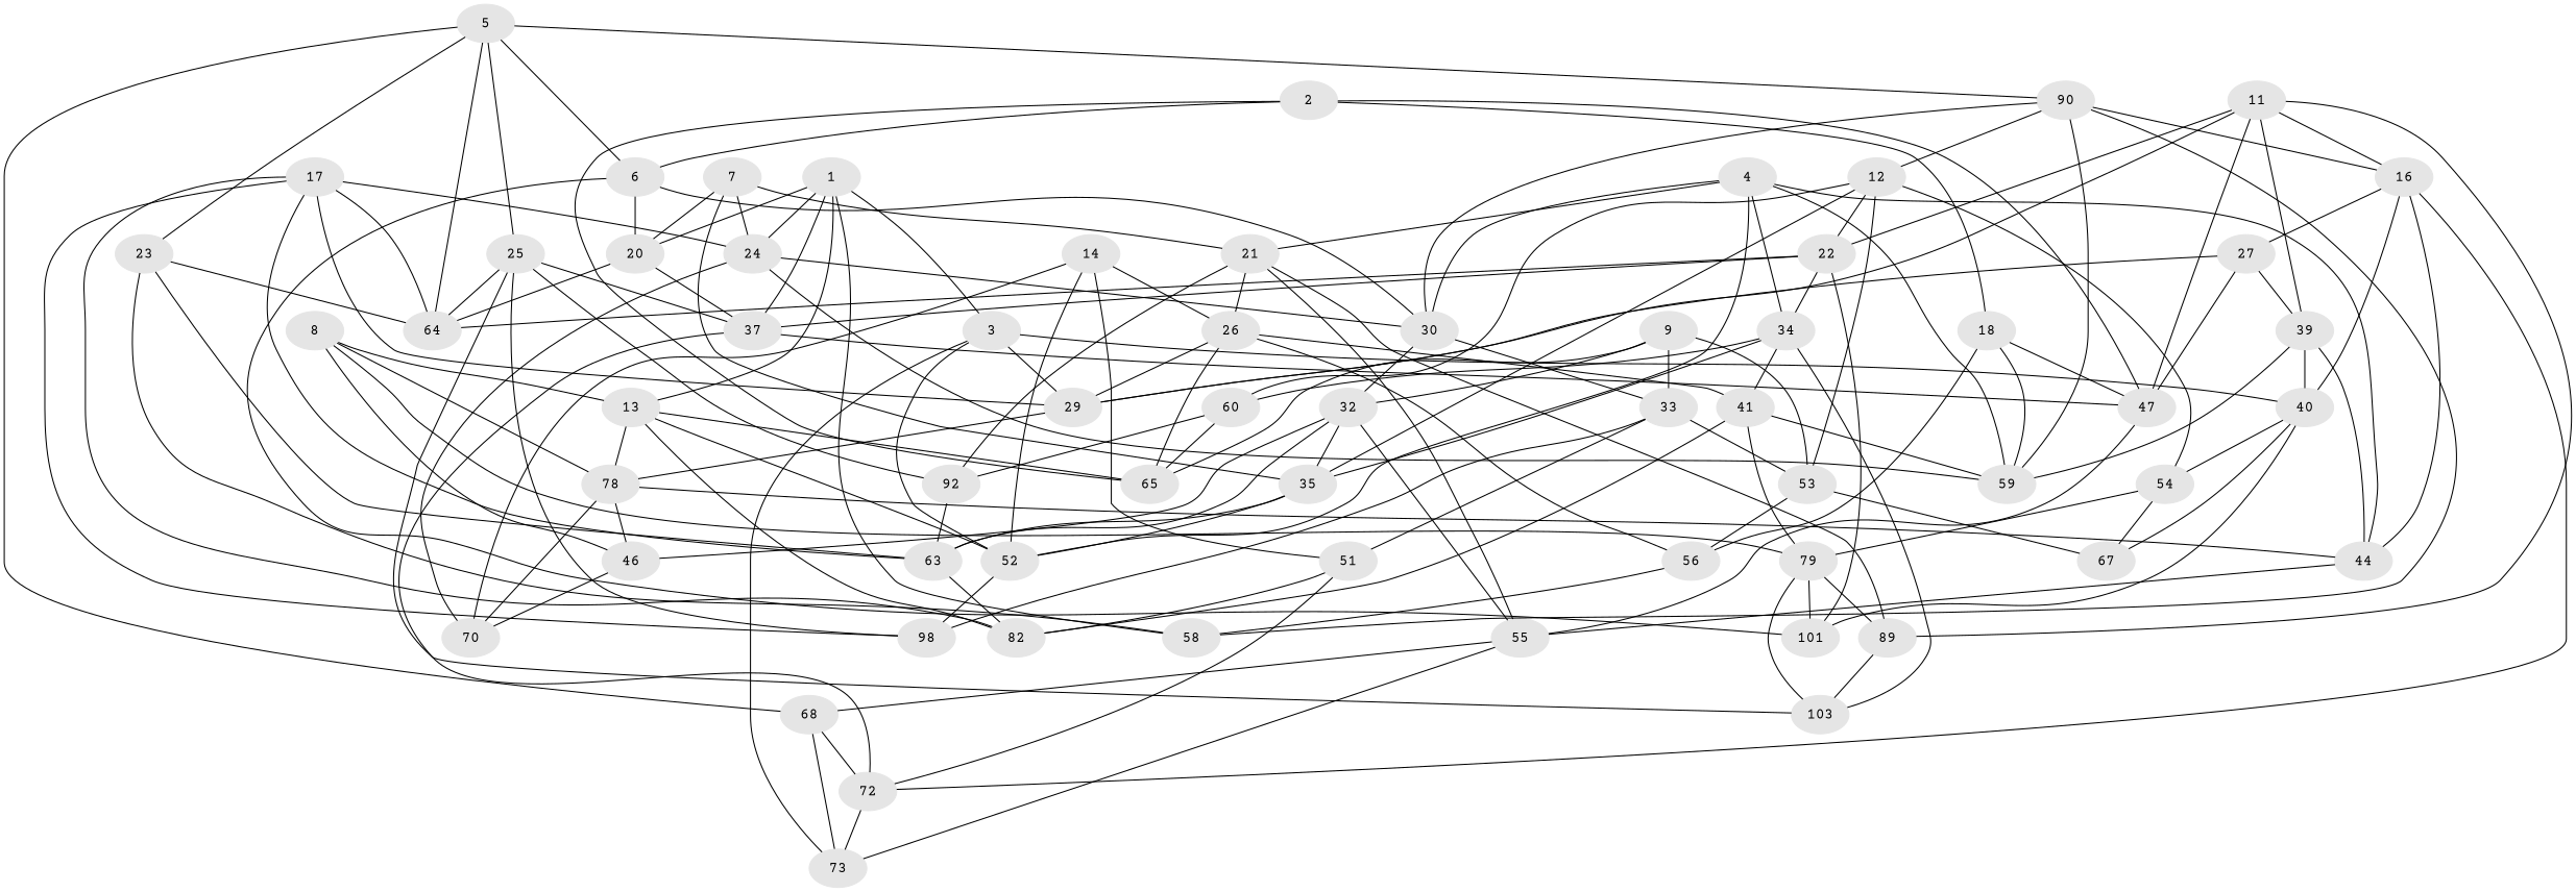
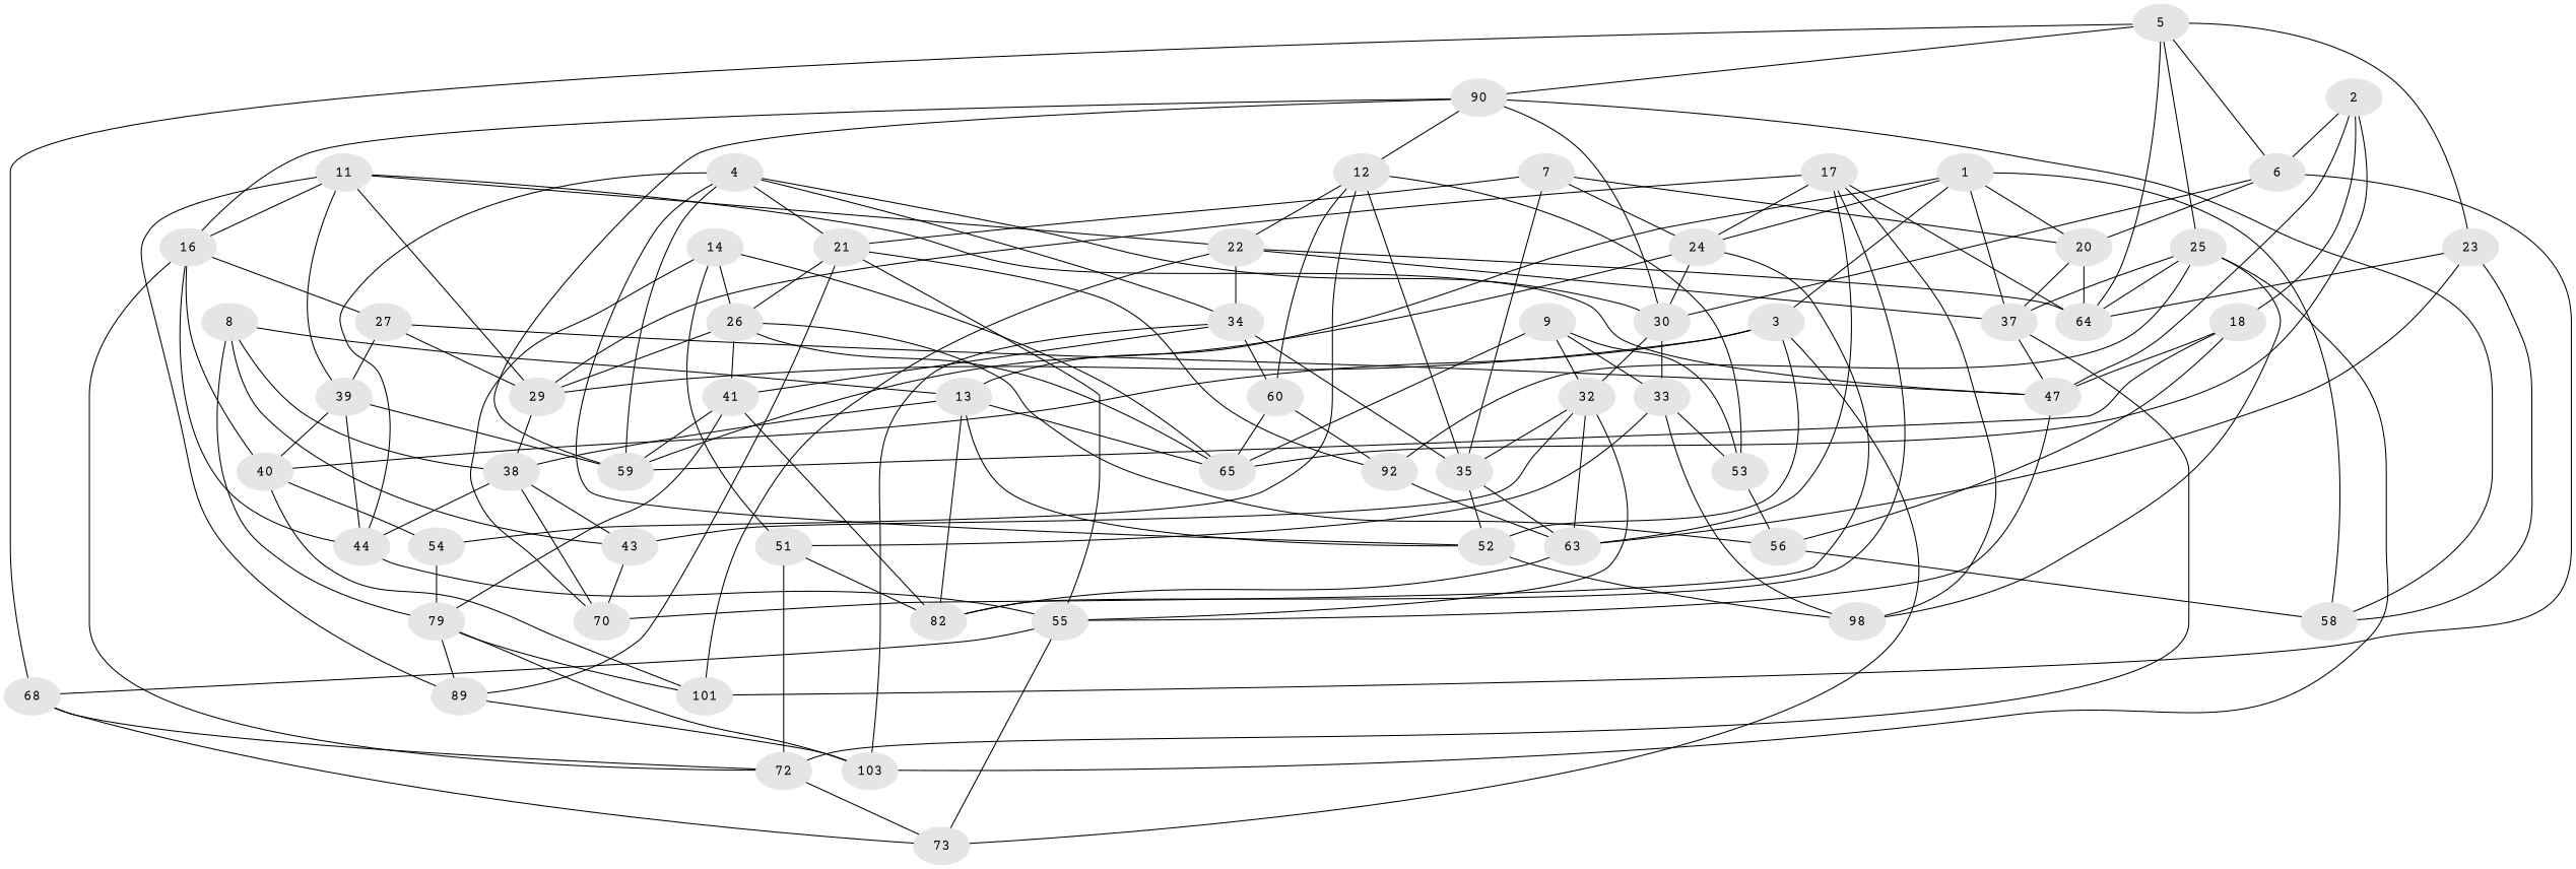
  graph {
    fontname="Courier Prime"
    node [color=gray90 fontname="Courier Prime" style=filled]
    edge [fontname="Courier Prime"]
    1 [super="+19"]
    3 [super="+90"]
    13 [super="+49"]
    20 [super="+100"]
    24 [super="+85"]
    37 [super="+95"]
    58
    29 [super="+77"]
    40 [super="+80"]
    52 [super="+78"]
    73
    65 [super="+92"]
-   38 [super="+75" label=78]
+   38 [super="+75"]
    82 [super="+99"]
    64 [super="+74"]
    30 [super="+91"]
    59 [super="+88"]
    70
    n19 [label=47 super="+50"]
    72 [super="+97"]
    6 [super="+61"]
    101
    2
    18
    56
    55 [super="+66"]
    54
-   67
    98
    4 [super="+15"]
    21 [super="+102"]
    34 [super="+57"]
    44 [super="+45"]
    89
    26 [super="+31"]
    n36 [label=92]
    32 [super="+47"]
    33 [super="+76"]
    35 [super="+46"]
    60
    103
    41 [super="+71"]
    5 [super="+93"]
    n44 [label=90 super="+84"]
    23
    25 [super="+81"]
    68
    12 [super="+48"]
    16 [super="+83"]
    63 [super="+69"]
    7
    8
-   43 [label=46]
+   43
    79 [super="+87"]
    9
    53 [super="+94"]
    51
    22 [super="+36"]
    27
    11 [super="+86"]
    39 [super="+96"]
    14
    17 [super="+28"]
    1 -- 3
    1 -- 13
    1 -- 20
    1 -- 24
    1 -- 37
    1 -- 58
    3 -- 29
    3 -- 40
    3 -- 52 [weight=2]
    3 -- 73
    13 -- 52
    13 -- 65
    13 -- 38
    13 -- 82
    20 -- 37
    20 -- 64
    24 -- 30
    24 -- 59
    24 -- 70
    37 -- n19
    37 -- 72
    29 -- 38
    40 -- 101
    40 -- 54
-   40 -- 67
    52 -- 98
    38 -- 70
    38 -- 44
    38 -- 43
    30 -- 32
    30 -- 33
    n19 -- 55
    72 -- 73
    6 -- 20 [weight=2]
    6 -- 30
    6 -- 101
    2 -- 65
    2 -- n19
    2 -- 6
    2 -- 18
    18 -- 59
    18 -- n19
    18 -- 56
    56 -- 58
    55 -- 73
    55 -- 68
-   54 -- 67
    54 -- 79
    4 -- 52
    4 -- 30
    4 -- 59
    4 -- 21
    4 -- 34
    4 -- 44
    21 -- 55
    21 -- 89
    21 -- 26
    21 -- n36
    34 -- 35
    34 -- 60
    34 -- 103
    34 -- 41
    44 -- 55
    89 -- 103
    26 -- 29
    26 -- 65
    26 -- 56
    26 -- 41
    n36 -- 63
    32 -- 55
    32 -- 35
    32 -- 63
    32 -- 43
    33 -- 98
    33 -- 53
    33 -- 51
    35 -- 52
    35 -- 63
    60 -- 65
    60 -- n36
    41 -- 82 [weight=2]
    41 -- 59
    41 -- 79
    5 -- 64
    5 -- 6
    5 -- n44
    5 -- 23
    5 -- 25
    5 -- 68
    n44 -- 58
    n44 -- 30
    n44 -- 59
    n44 -- 12
    n44 -- 16
    23 -- 58
    23 -- 64
    23 -- 63
    25 -- 37
    25 -- 64
    25 -- 98
    25 -- n36
    25 -- 103
    68 -- 73
    68 -- 72
    12 -- 54
    12 -- 35
    12 -- 60
    12 -- 53
    12 -- 22
    16 -- 40
    16 -- 72
    16 -- 44
    16 -- 27
    63 -- 82
    7 -- 20
    7 -- 24
    7 -- 21
    7 -- 35
    8 -- 13
    8 -- 38
    8 -- 43
    8 -- 79
    43 -- 70
    79 -- 101
    79 -- 89
    79 -- 103
    9 -- 65
    9 -- 32
    9 -- 33
    9 -- 53
    53 -- 56
-   53 -- 67 [weight=2]
    51 -- 82
    51 -- 72
    22 -- 37
    22 -- 64
    22 -- 101
    22 -- 34
    27 -- 29
    27 -- n19
    27 -- 39
    11 -- 29
    11 -- n19
    11 -- 89
    11 -- 16
    11 -- 22
    11 -- 39
    39 -- 40
    39 -- 59
    39 -- 44 [weight=2]
-   14 -- 52
+   14 -- 65
    14 -- 70
    14 -- 26
    14 -- 51
    17 -- 24
    17 -- 29
    17 -- 82
    17 -- 64
    17 -- 98
    17 -- 63
  }
